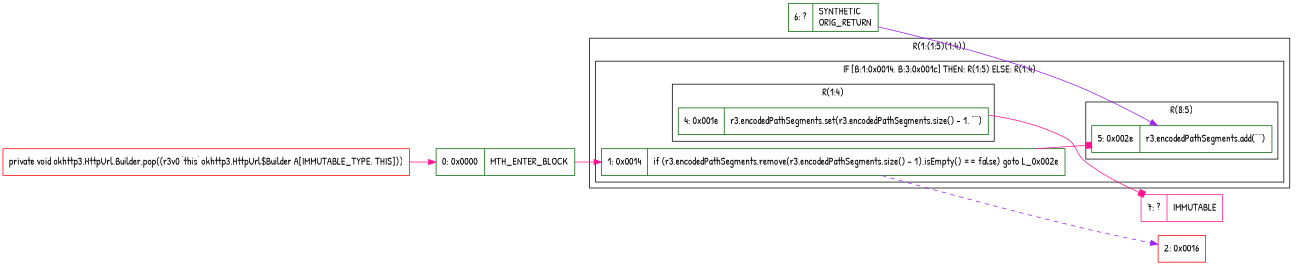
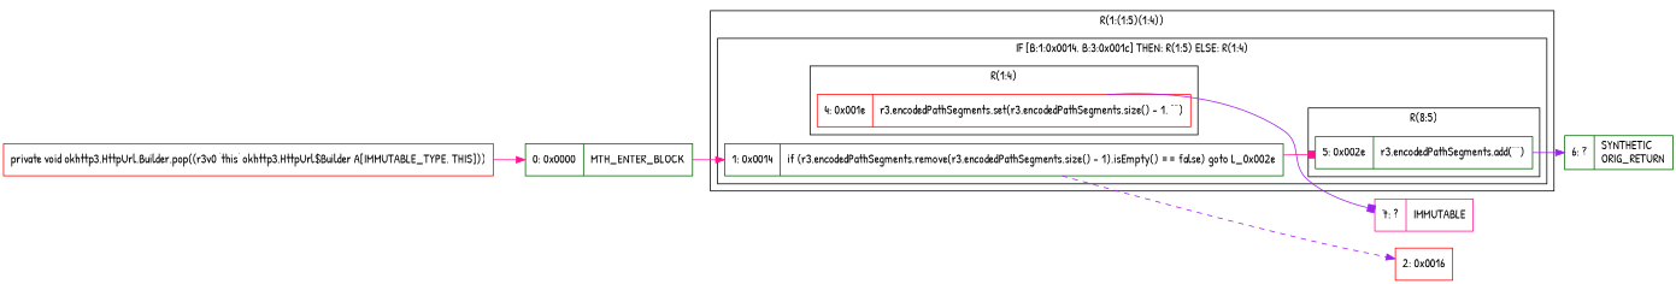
  digraph {
    fontname="Patrick Hand"
    rankdir=LR
    node [color=darkgreen fontname="Patrick Hand" shape=record]
    edge [arrowhead=normal color=purple fontname="Patrick Hand"]
    n1 [label="{5\:\ 0x002e|r3.encodedPathSegments.add(\"\")\l}"]
-   n2 [label="{4\:\ 0x001e|r3.encodedPathSegments.set(r3.encodedPathSegments.size() \- 1, \"\")\l}"]
+   n2 [color=red label="{4\:\ 0x001e|r3.encodedPathSegments.set(r3.encodedPathSegments.size() \- 1, \"\")\l}"]
    n3 [label="{1\:\ 0x0014|if (r3.encodedPathSegments.remove(r3.encodedPathSegments.size() \- 1).isEmpty() == false) goto L_0x002e\l}"]
    n4 [label="{6\:\ ?|SYNTHETIC\lORIG_RETURN\l}"]
    n5 [color=deeppink label="{7\:\ ?|IMMUTABLE\l}"]
    n6 [color=red label="{2\:\ 0x0016}"]
    n7 [label="{0\:\ 0x0000|MTH_ENTER_BLOCK\l}"]
    n8 [color=red label="{private void okhttp3.HttpUrl.Builder.pop((r3v0 'this' okhttp3.HttpUrl$Builder A[IMMUTABLE_TYPE, THIS])) }"]
    subgraph cluster_1 {
      label="R(1:(1:5)(1:4))"
      subgraph cluster_2 {
        label="IF [B:1:0x0014, B:3:0x001c] THEN: R(1:5) ELSE: R(1:4)"
        n3
        subgraph cluster_3 {
          label="R(8:5)"
          n1
        }
        subgraph cluster_4 {
          label="R(1:4)"
          n2
        }
      }
    }
-   n4 -> n1
-   n2 -> n5 [arrowhead=box color=deeppink]
+   n1 -> n4
+   n2 -> n5 [arrowhead=box]
    n3 -> n1 [arrowhead=box color=deeppink]
    n3 -> n6 [style=dashed]
    n7 -> n3 [color=deeppink]
    n8 -> n7 [color=deeppink]
  }
